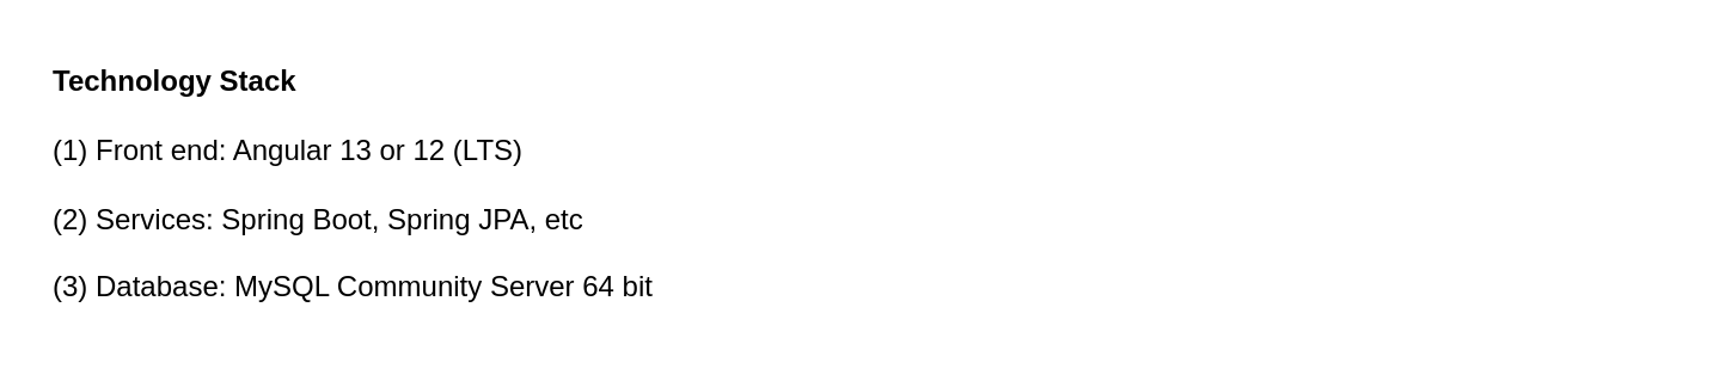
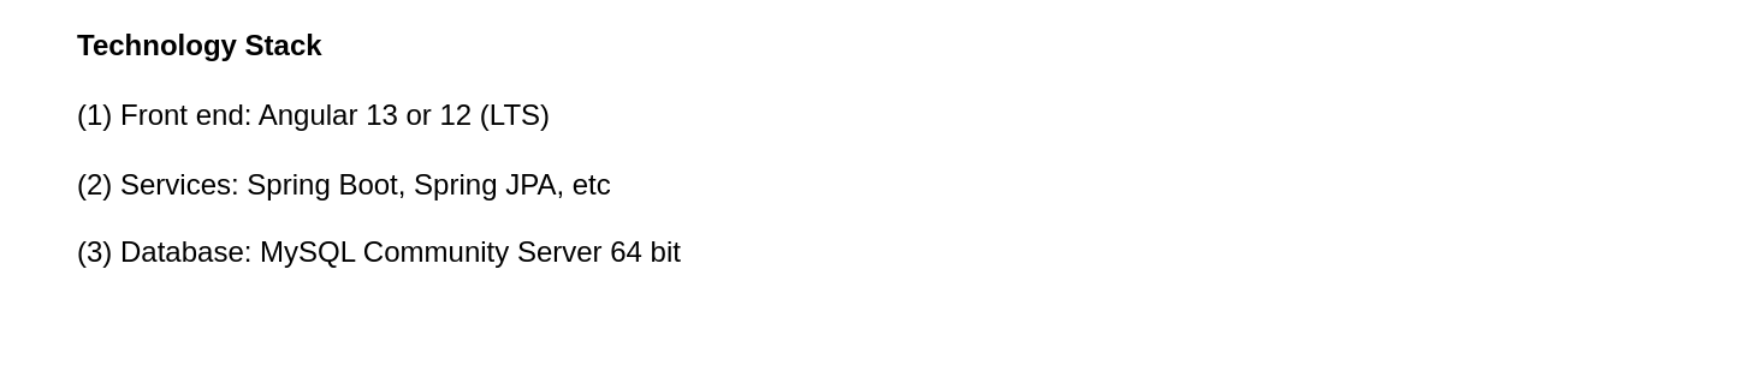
  <mxCell id="0" />
  <mxCell id="1" parent="0" />
- <mxCell id="2" value="&lt;b&gt;Technology Stack&lt;br&gt;&lt;/b&gt;&lt;br&gt;(1) Front end: Angular 13 or 12 (LTS)&lt;br&gt;&lt;br&gt;(2) Services: Spring Boot, Spring JPA, etc&lt;br&gt;&lt;br&gt;(3) Database: MySQL Community Server 64 bit" style="text;html=1;strokeColor=none;fillColor=none;align=left;verticalAlign=top;whiteSpace=wrap;rounded=0;" parent="1" vertex="1"><mxGeometry x="20" y="20" width="680" height="120" as="geometry" /></mxCell>
+ <mxCell id="2" value="&lt;b&gt;Technology Stack&lt;br&gt;&lt;/b&gt;&lt;br&gt;(1) Front end: Angular 13 or 12 (LTS)&lt;br&gt;&lt;br&gt;(2) Services: Spring Boot, Spring JPA, etc&lt;br&gt;&lt;br&gt;(3) Database: MySQL Community Server 64 bit" style="text;html=1;strokeColor=none;fillColor=none;align=left;verticalAlign=top;whiteSpace=wrap;rounded=0;" parent="1" vertex="1"><mxGeometry x="30" y="5" width="680" height="120" as="geometry" /></mxCell>
